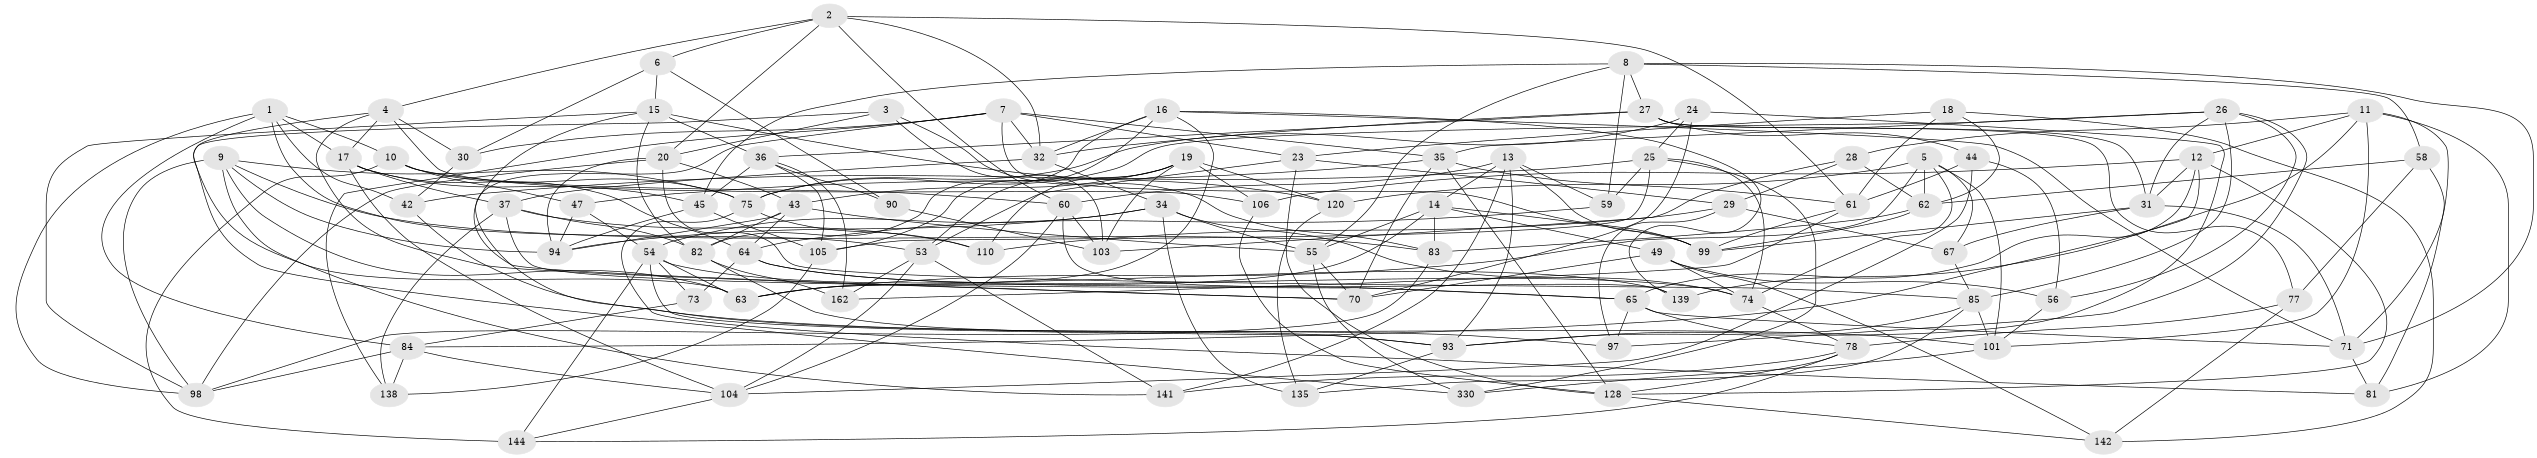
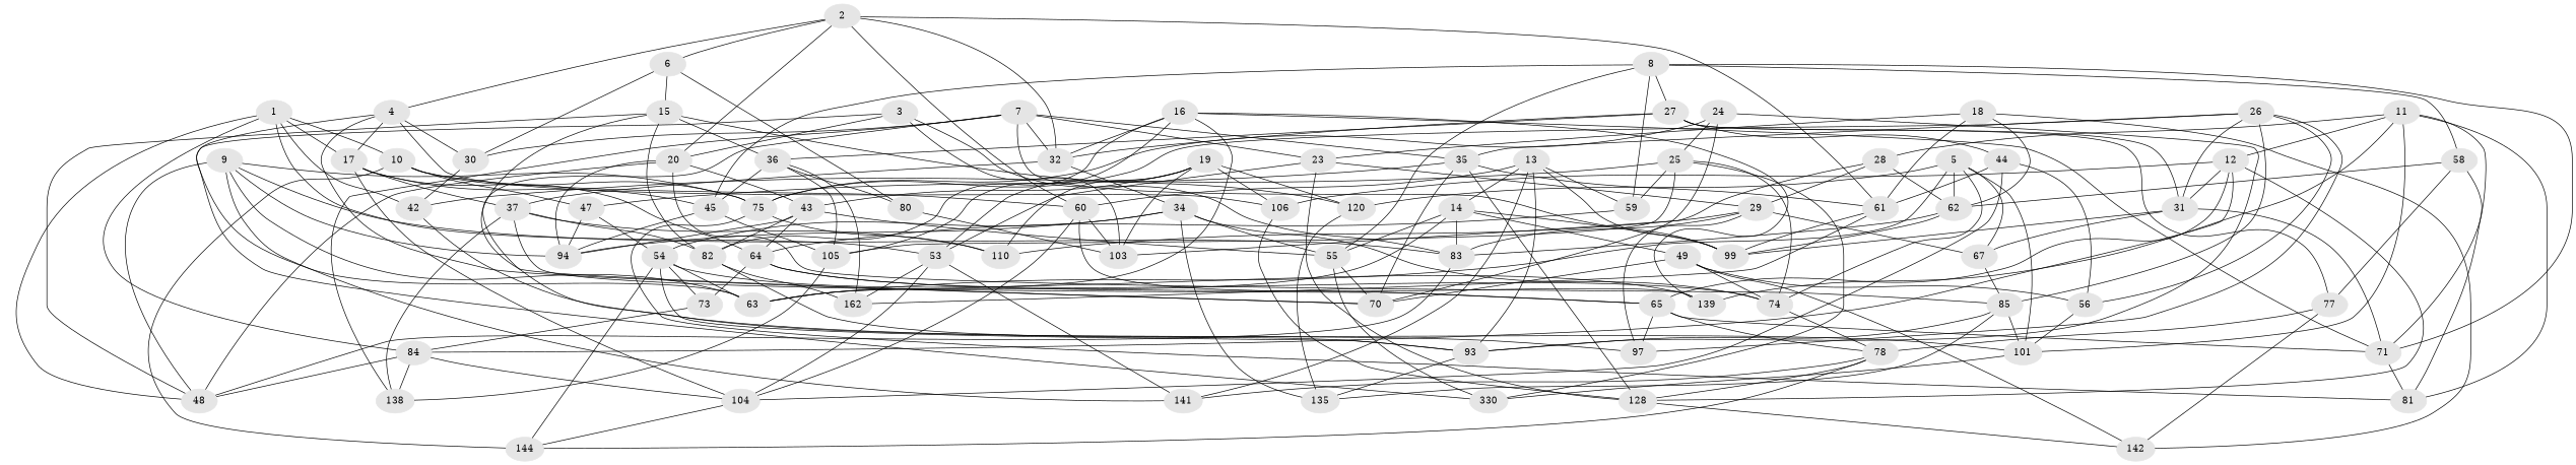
  graph {
    fontname="DejaVu Serif"
    node [color=gray90 fontname="DejaVu Serif" style=filled]
    edge [fontname="DejaVu Serif"]
    1 [super="+96"]
    10 [super="+21"]
    17 [super="+33"]
    42
    53 [super="+72"]
    84 [super="+102"]
-   98 [super="+115"]
+   98 [super="+115" label=48]
    60 [super="+88"]
    75 [super="+91"]
    47
    144
    n12 [label=45 super="+119"]
    37 [super="+90"]
    64 [super="+129"]
    104 [super="+137"]
    101 [super="+108"]
    141
    n18 [label=162]
    138
    2 [super="+132"]
    4 [super="+100"]
    6
    20 [super="+41"]
    32 [super="+76"]
    61 [super="+66"]
    30
    63 [super="+79"]
    70 [super="+107"]
    106
    15 [super="+48"]
-   80 [label=90]
+   80
    94 [super="+127"]
    43 [super="+46"]
    85 [super="+134"]
    34 [super="+143"]
    103 [super="+121"]
    139
    99 [super="+113"]
    3
    83 [super="+89"]
    n41 [label=330]
    128 [super="+133"]
    5 [super="+51"]
    62 [super="+69"]
    67
    74 [super="+92"]
    120
    78 [super="+123"]
    135
    36 [super="+86"]
    82 [super="+114"]
    7 [super="+45"]
    23 [super="+126"]
    35 [super="+116"]
    97
    29 [super="+117"]
    8 [super="+38"]
    27 [super="+109"]
    55 [super="+136"]
    58
    59
    71 [super="+87"]
    31 [super="+122"]
    44
    77
    105 [super="+118"]
    81
    9 [super="+145"]
    110
    54 [super="+95"]
    73
    11 [super="+22"]
    12 [super="+52"]
    28
    65 [super="+68"]
    142
    13 [super="+140"]
    14 [super="+39"]
    93 [super="+131"]
    49 [super="+124"]
    56
    16 [super="+125"]
    18
    19 [super="+57"]
    25 [super="+111"]
    24
    26 [super="+50"]
    1 -- 10
    1 -- 17
    1 -- 42
    1 -- 53
    1 -- 84
    1 -- 98
    10 -- 60
    10 -- 75
    10 -- 47
    10 -- 144
    17 -- n12
    17 -- 37
    17 -- 64
    17 -- 104
    42 -- 101
    53 -- 104
    53 -- 141
    53 -- n18
    84 -- 98
    84 -- 104
    84 -- 138
    60 -- 104
    60 -- 103
    60 -- 139
    75 -- 81
    75 -- 110
    47 -- 94
    47 -- 54
    n12 -- 94
    n12 -- 105 [weight=2]
    37 -- 138
    37 -- 82
    37 -- 110
    37 -- 65
    64 -- 74
    64 -- 73
    64 -- 65
    104 -- 144
    101 -- n41
    2 -- 60
    2 -- 4
    2 -- 6
    2 -- 20
    2 -- 32
    2 -- 61
    4 -- 17
    4 -- 30
    4 -- 63
    4 -- 70
    4 -- 106
    6 -- 30
    6 -- 15
    6 -- 80
    20 -- 98
    20 -- 94
    20 -- 43
    20 -- 85
    32 -- 37
    32 -- 34
    61 -- n18
    61 -- 99
    30 -- 42
    106 -- 128
    15 -- 98
    15 -- 70
    15 -- 120
    15 -- 36
    15 -- 82
    80 -- 103 [weight=2]
    43 -- 64
    43 -- 94
    43 -- 82
    43 -- 55
    85 -- 101
    85 -- 135
    85 -- 93
    34 -- 94
    34 -- 74
    34 -- 135
    34 -- 55
    34 -- 54
    3 -- 20
    3 -- 103
    3 -- 83
    3 -- n41
    83 -- 98
    128 -- 142
    5 -- 101
    5 -- 63
    5 -- 62
    5 -- 67
    5 -- 74
    5 -- 120
    62 -- 99
    62 -- 83
    67 -- 85
    74 -- 78
    120 -- 135
    78 -- 144
    78 -- 141
    78 -- 128
    36 -- n12
    36 -- n18
    36 -- 80
    36 -- 105
    82 -- n18
    82 -- 93
    7 -- 138
    7 -- 32
    7 -- 30
    7 -- 99
    7 -- 23
    7 -- 35
    7 -- 97
    23 -- 53
    23 -- 128
    23 -- 29
    35 -- 47
    35 -- 61
    35 -- 70
    35 -- 128
+   29 -- 83
    29 -- 67
    29 -- 97
    29 -- 110
    8 -- n12
    8 -- 27
    8 -- 55
    8 -- 58
    8 -- 59
    8 -- 71
    27 -- 32
    27 -- 36
    27 -- 31
    27 -- 44
    27 -- 77
    55 -- 70
    55 -- n41
    58 -- 62
    58 -- 77
    58 -- 81
    59 -- 64
    71 -- 81
    31 -- 99
    31 -- 67
    31 -- 71
    44 -- 104
    44 -- 61
    44 -- 56
    77 -- 78
    77 -- 142
    105 -- 138
    9 -- 98
    9 -- 75
    9 -- 141
    9 -- 63
    9 -- 94
    9 -- 83
    54 -- 144
    54 -- 63
    54 -- 139
    54 -- 73
    54 -- 93
    73 -- 84
    11 -- 101
    11 -- 139
    11 -- 71
    11 -- 81
    11 -- 12
    11 -- 28
    12 -- 84
    12 -- 106
    12 -- 128
    12 -- 31
    12 -- 65
    28 -- 103
    28 -- 62
    28 -- 29
    65 -- 78
    65 -- 97
    65 -- 71
    13 -- 60
    13 -- 141
    13 -- 99
    13 -- 59
    13 -- 14
    13 -- 93
    14 -- 63
    14 -- 99
    14 -- 83
    14 -- 55
    14 -- 49
    93 -- 135
    49 -- 70
    49 -- 74
    49 -- 142
    49 -- 56
    56 -- 101
    16 -- 32
    16 -- 63
    16 -- 139
    16 -- 82
    16 -- 71
    16 -- 105
    18 -- 61
    18 -- 62
    18 -- 23
    18 -- 142
    19 -- 53
    19 -- 106
    19 -- 43
    19 -- 103
    19 -- 120
    19 -- 110
    25 -- 42
    25 -- n41
    25 -- 74
    25 -- 59
    25 -- 105
    24 -- 75
    24 -- 70
    24 -- 93
    24 -- 25
    26 -- 75
    26 -- 85
    26 -- 35
    26 -- 97
    26 -- 31
    26 -- 56
  }
